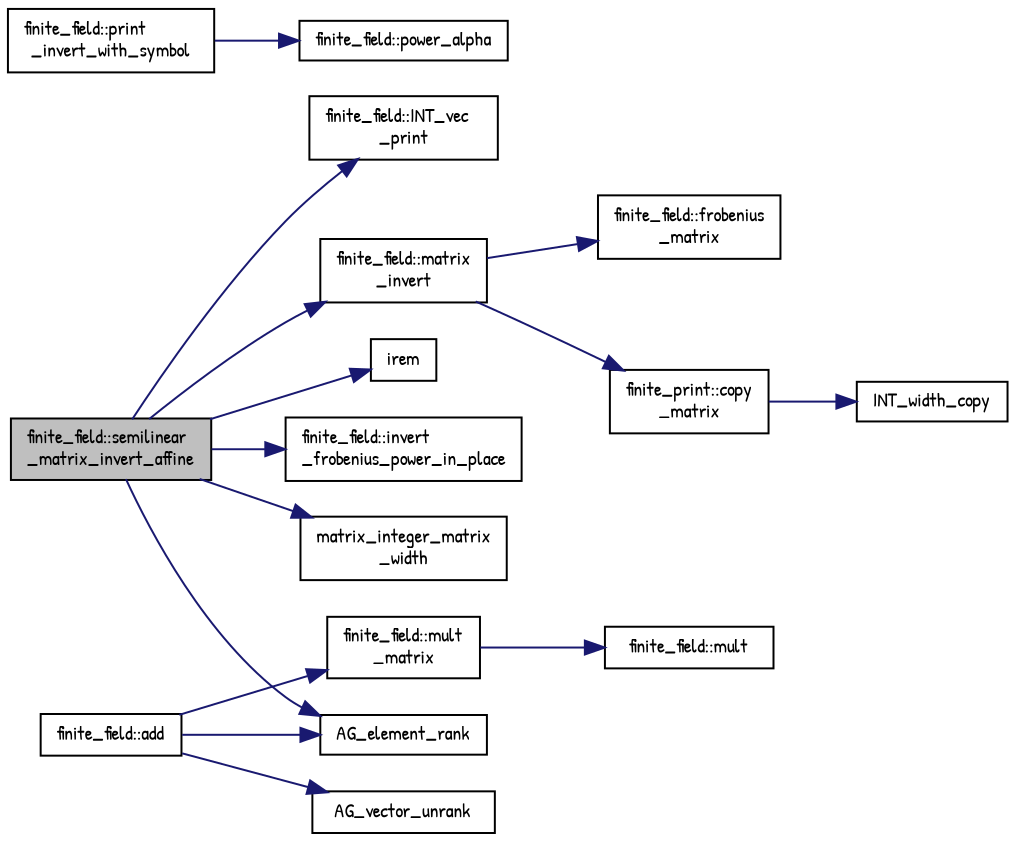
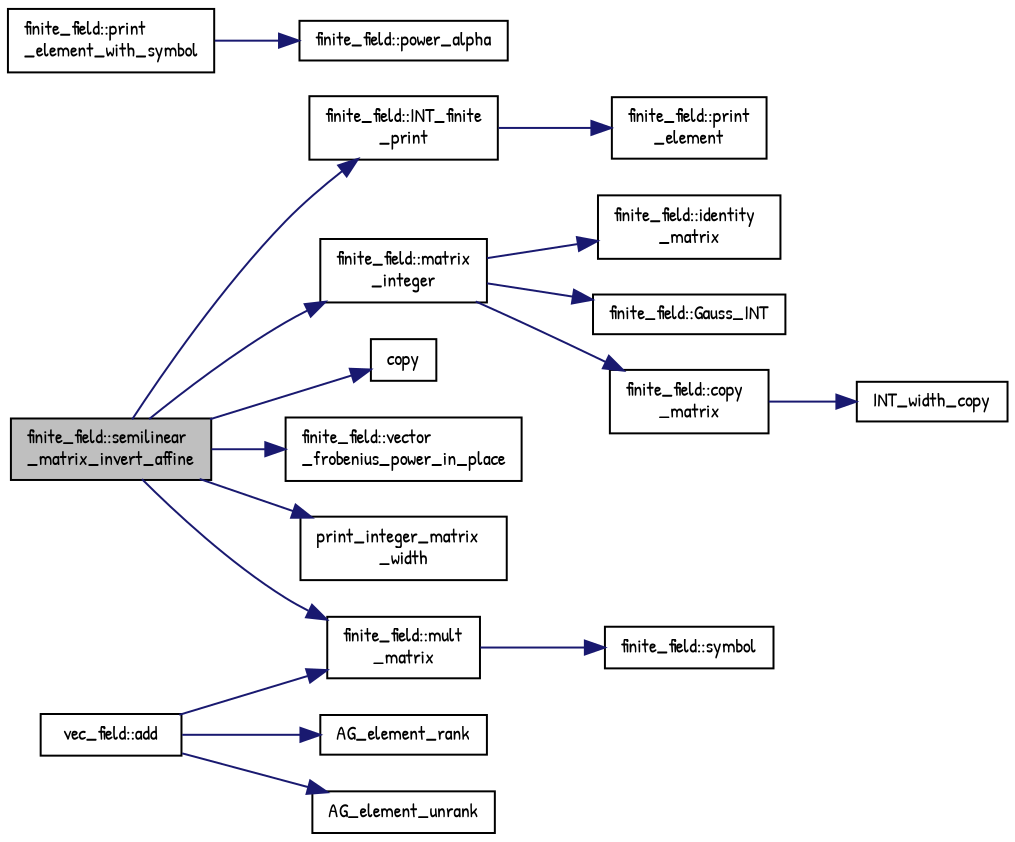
  digraph {
    fontname="Patrick Hand"
    rankdir=LR
    node [color=black fillcolor=white fontname="Patrick Hand" fontsize=10 shape=record style=filled]
    edge [color=midnightblue fontname="Patrick Hand" fontsize=10 labelfontname=Helvetica labelfontsize=10 style=solid]
    n1 [fillcolor=grey75 fontcolor=black height=0.2 label="finite_field::semilinear\l_matrix_invert_affine" width=0.4]
-   n2 [height=0.2 label="matrix_integer_matrix\l_width" width=0.4]
-   n3 [height=0.2 label="finite_field::INT_vec\l_print" width=0.4]
-   n4 [height=0.2 label="finite_field::matrix\l_invert" width=0.4]
-   n5 [height=0.2 label=irem width=0.4]
-   n6 [height=0.2 label="finite_field::invert\l_frobenius_power_in_place" width=0.4]
+   n2 [height=0.2 label="print_integer_matrix\l_width" width=0.4]
+   n3 [height=0.2 label="finite_field::INT_finite\l_print" width=0.4]
+   n4 [height=0.2 label="finite_field::matrix\l_integer" width=0.4]
+   n5 [height=0.2 label=copy width=0.4]
+   n6 [height=0.2 label="finite_field::vector\l_frobenius_power_in_place" width=0.4]
    n7 [height=0.2 label="finite_field::mult\l_matrix" width=0.4]
-   n9 [height=0.2 label="finite_print::copy\l_matrix" width=0.4]
-   n10 [height=0.2 label="finite_field::frobenius\l_matrix" width=0.4]
-   n12 [height=0.2 label="finite_field::mult" width=0.4]
-   n13 [height=0.2 label="finite_field::print\l_invert_with_symbol" width=0.4]
+   n8 [height=0.2 label="finite_field::print\l_element" width=0.4]
+   n9 [height=0.2 label="finite_field::copy\l_matrix" width=0.4]
+   n10 [height=0.2 label="finite_field::identity\l_matrix" width=0.4]
+   n11 [height=0.2 label="finite_field::Gauss_INT" width=0.4]
+   n12 [height=0.2 label="finite_field::symbol" width=0.4]
+   n13 [height=0.2 label="finite_field::print\l_element_with_symbol" width=0.4]
    n14 [height=0.2 label="finite_field::power_alpha" width=0.4]
    n15 [height=0.2 label=INT_width_copy width=0.4]
-   n16 [height=0.2 label="finite_field::add" width=0.4]
-   n17 [height=0.2 label=AG_vector_unrank width=0.4]
+   n16 [height=0.2 label="vec_field::add" width=0.4]
+   n17 [height=0.2 label=AG_element_unrank width=0.4]
    n18 [height=0.2 label=AG_element_rank width=0.4]
    n1 -> n2
    n1 -> n3
    n1 -> n4
    n1 -> n5
    n1 -> n6
-   n1 -> n18
+   n1 -> n7
+   n3 -> n8
    n4 -> n9
    n4 -> n10
+   n4 -> n11
    n7 -> n12
    n9 -> n15
    n13 -> n14
    n16 -> n7
    n16 -> n17
    n16 -> n18
  }
